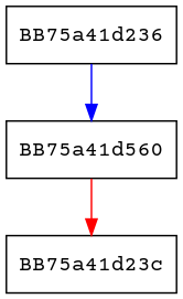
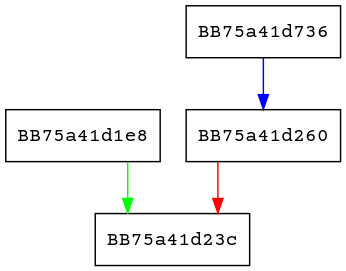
  digraph {
    fontname="Courier Prime"
    splines=ortho
    node [fontname="Courier Prime" shape=box]
    edge [fontname="Courier Prime"]
+   BB75a41d1e8
    BB75a41d23c
-   BB75a41d236
-   BB75a41d260 [label=BB75a41d560]
+   BB75a41d236 [label=BB75a41d736]
+   BB75a41d260
+   BB75a41d1e8 -> BB75a41d23c [color=green]
    BB75a41d236 -> BB75a41d260 [color=blue]
    BB75a41d260 -> BB75a41d23c [color=red]
  }
